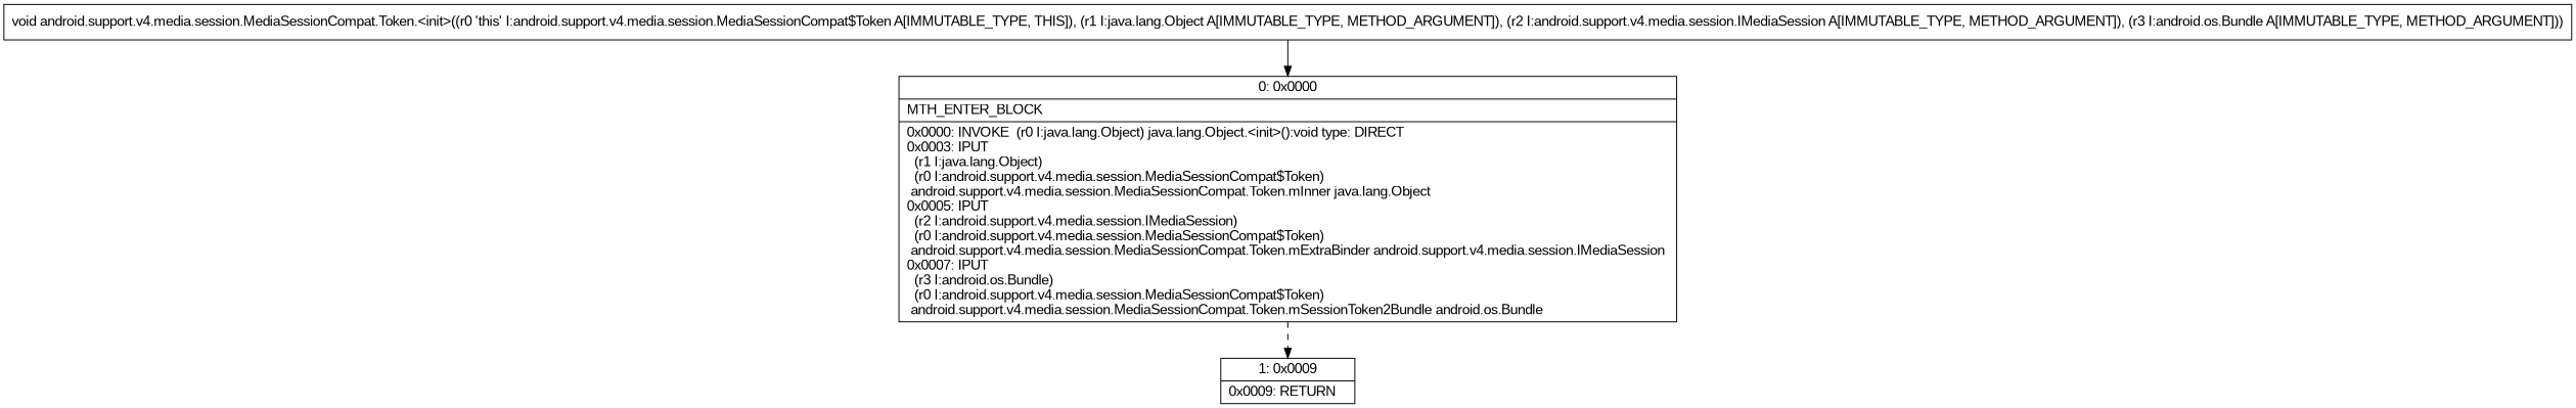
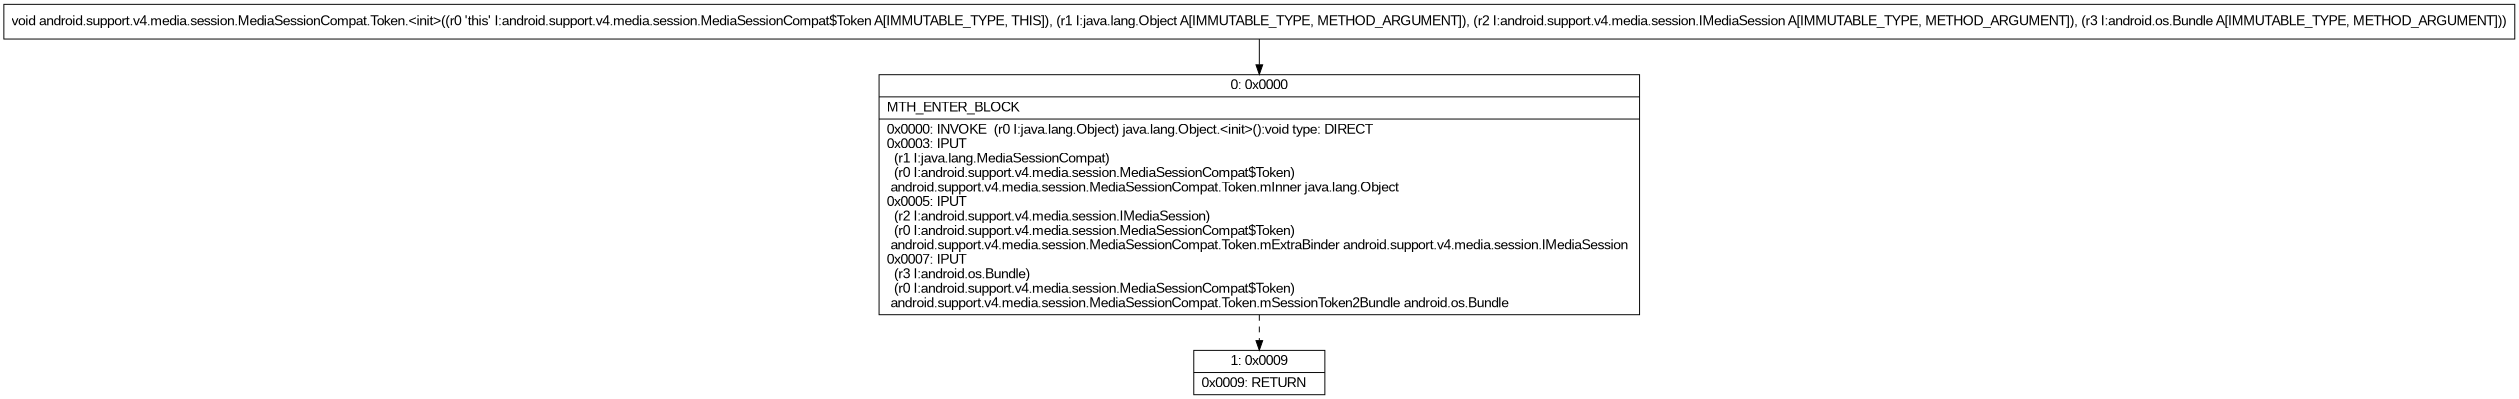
  digraph {
    fontname="Liberation Sans"
    node [shape=record fontname="Liberation Sans"]
    edge [fontname="Liberation Sans"]
-   n1 [label="{0\:\ 0x0000|MTH_ENTER_BLOCK\l|0x0000: INVOKE  (r0 I:java.lang.Object) java.lang.Object.\<init\>():void type: DIRECT \l0x0003: IPUT  \l  (r1 I:java.lang.Object)\l  (r0 I:android.support.v4.media.session.MediaSessionCompat$Token)\l android.support.v4.media.session.MediaSessionCompat.Token.mInner java.lang.Object \l0x0005: IPUT  \l  (r2 I:android.support.v4.media.session.IMediaSession)\l  (r0 I:android.support.v4.media.session.MediaSessionCompat$Token)\l android.support.v4.media.session.MediaSessionCompat.Token.mExtraBinder android.support.v4.media.session.IMediaSession \l0x0007: IPUT  \l  (r3 I:android.os.Bundle)\l  (r0 I:android.support.v4.media.session.MediaSessionCompat$Token)\l android.support.v4.media.session.MediaSessionCompat.Token.mSessionToken2Bundle android.os.Bundle \l}"]
+   n1 [label="{0\:\ 0x0000|MTH_ENTER_BLOCK\l|0x0000: INVOKE  (r0 I:java.lang.Object) java.lang.Object.\<init\>():void type: DIRECT \l0x0003: IPUT  \l  (r1 I:java.lang.MediaSessionCompat)\l  (r0 I:android.support.v4.media.session.MediaSessionCompat$Token)\l android.support.v4.media.session.MediaSessionCompat.Token.mInner java.lang.Object \l0x0005: IPUT  \l  (r2 I:android.support.v4.media.session.IMediaSession)\l  (r0 I:android.support.v4.media.session.MediaSessionCompat$Token)\l android.support.v4.media.session.MediaSessionCompat.Token.mExtraBinder android.support.v4.media.session.IMediaSession \l0x0007: IPUT  \l  (r3 I:android.os.Bundle)\l  (r0 I:android.support.v4.media.session.MediaSessionCompat$Token)\l android.support.v4.media.session.MediaSessionCompat.Token.mSessionToken2Bundle android.os.Bundle \l}"]
    n2 [label="{1\:\ 0x0009|0x0009: RETURN   \l}"]
    n3 [label="{void android.support.v4.media.session.MediaSessionCompat.Token.\<init\>((r0 'this' I:android.support.v4.media.session.MediaSessionCompat$Token A[IMMUTABLE_TYPE, THIS]), (r1 I:java.lang.Object A[IMMUTABLE_TYPE, METHOD_ARGUMENT]), (r2 I:android.support.v4.media.session.IMediaSession A[IMMUTABLE_TYPE, METHOD_ARGUMENT]), (r3 I:android.os.Bundle A[IMMUTABLE_TYPE, METHOD_ARGUMENT])) }"]
    n1 -> n2 [style=dashed]
    n3 -> n1 [style=solid]
  }
